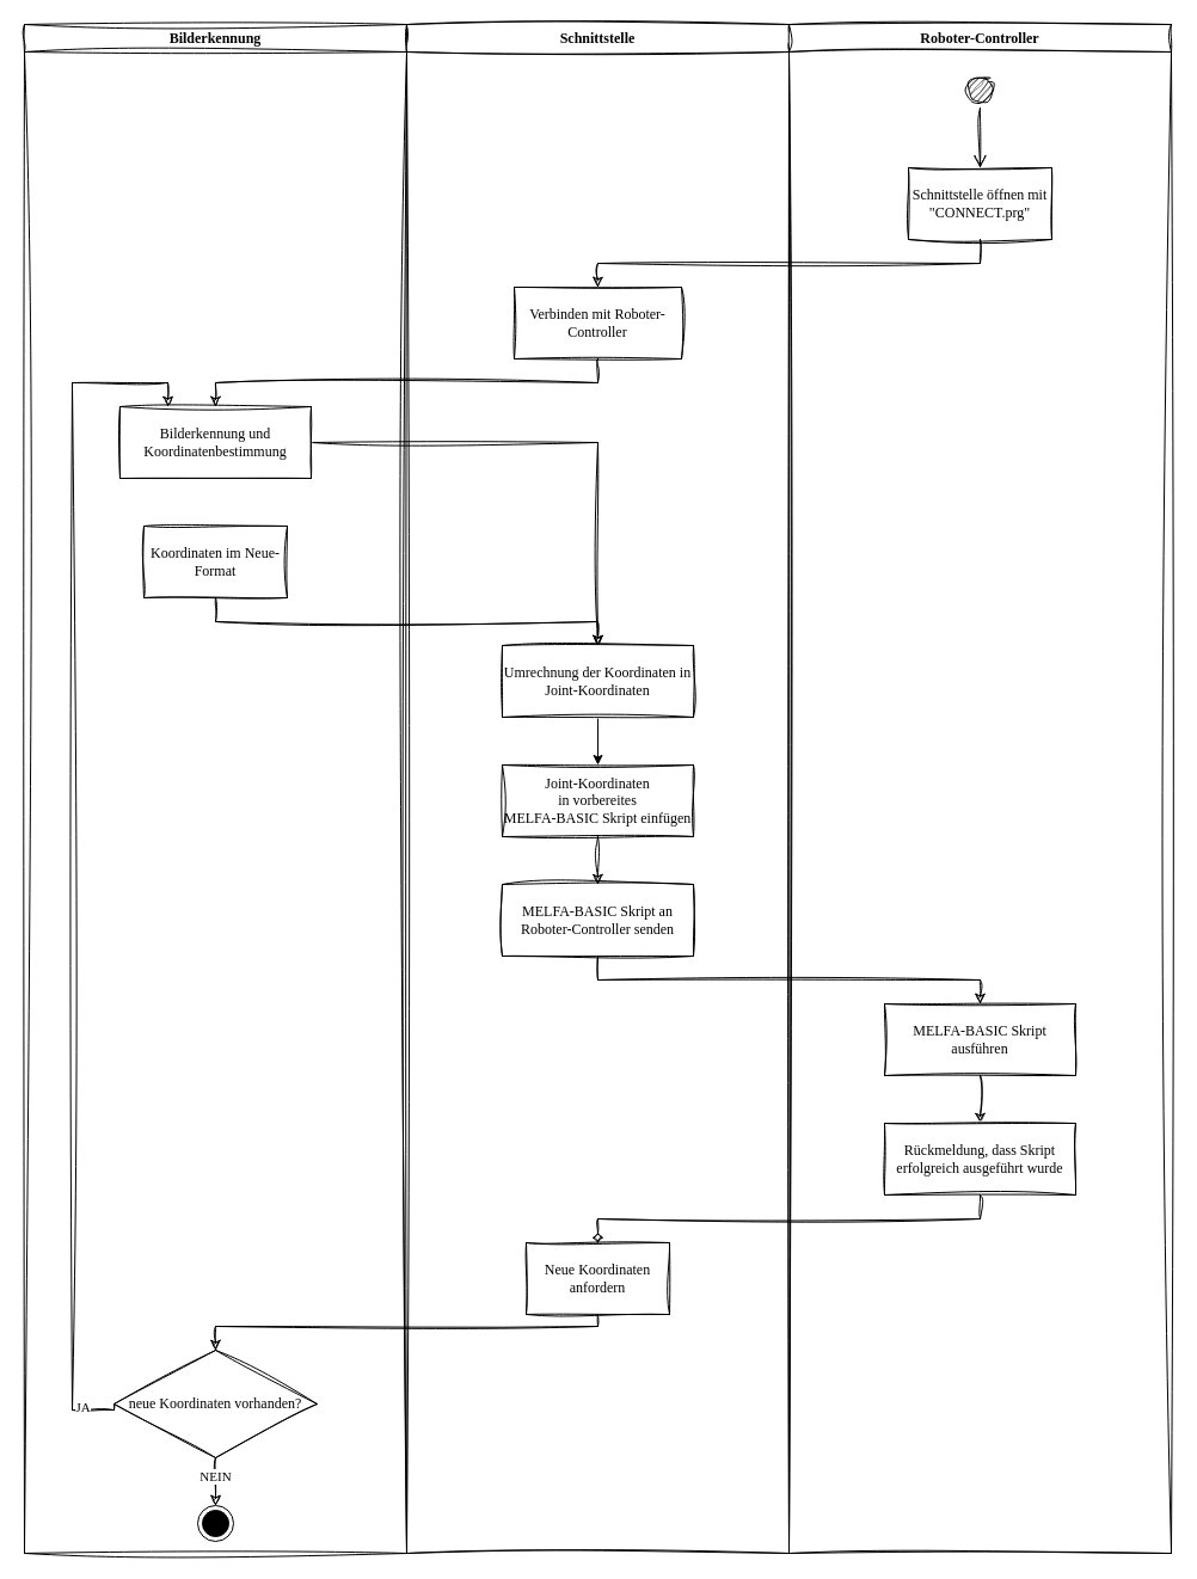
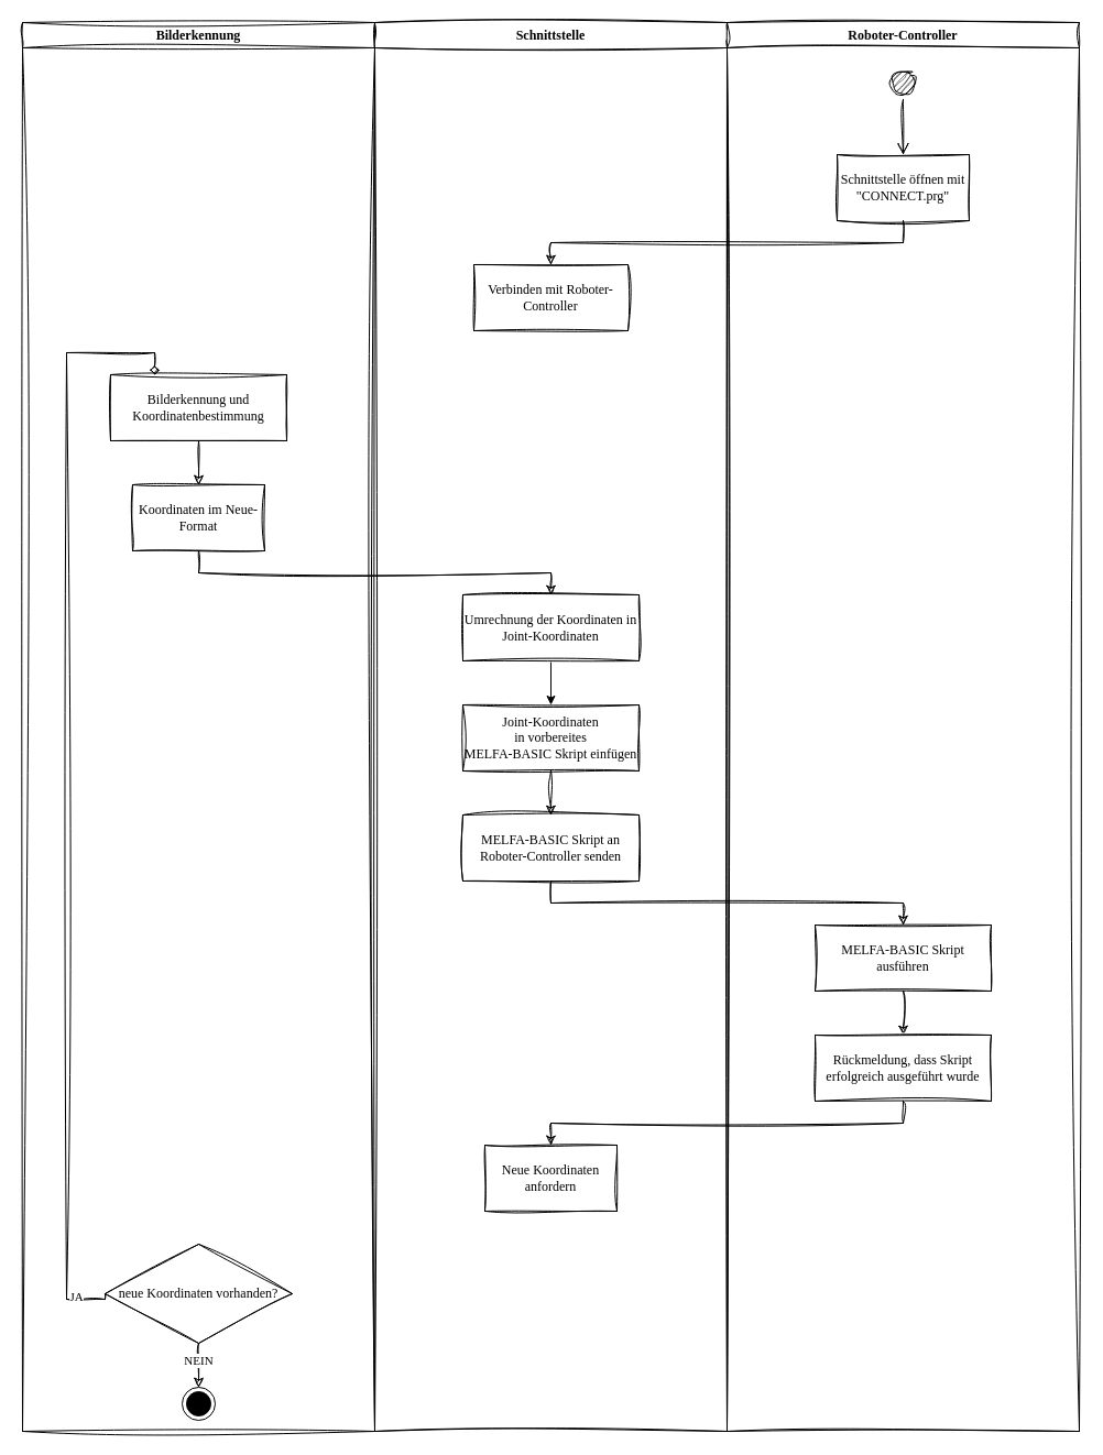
  <mxCell id="0" />
  <mxCell id="1" parent="0" />
  <mxCell id="2" value="Bilderkennung" style="swimlane;whiteSpace=wrap;html=1;sketch=1;curveFitting=1;jiggle=2;fontFamily=Lucida Console;" parent="1" vertex="1"><mxGeometry x="20" y="20" width="320" height="1280" as="geometry" /></mxCell>
- <mxCell id="3" style="edgeStyle=orthogonalEdgeStyle;rounded=0;orthogonalLoop=1;jettySize=auto;html=1;sketch=1;curveFitting=1;jiggle=2;" parent="2" source="4" target="14" edge="1"><mxGeometry relative="1" as="geometry" /></mxCell>
+ <mxCell id="3" style="edgeStyle=orthogonalEdgeStyle;rounded=0;orthogonalLoop=1;jettySize=auto;html=1;entryX=0.5;entryY=0;entryDx=0;entryDy=0;sketch=1;curveFitting=1;jiggle=2;" parent="2" source="4" target="5" edge="1"><mxGeometry relative="1" as="geometry" /></mxCell>
  <mxCell id="4" value="Bilderkennung und Koordinatenbestimmung" style="rounded=0;whiteSpace=wrap;html=1;sketch=1;curveFitting=1;jiggle=2;fontFamily=Lucida Console;" parent="2" vertex="1"><mxGeometry x="80" y="320" width="160" height="60" as="geometry" /></mxCell>
  <mxCell id="5" value="Koordinaten im Neue-Format" style="rounded=0;whiteSpace=wrap;html=1;sketch=1;curveFitting=1;jiggle=2;fontFamily=Lucida Console;" parent="2" vertex="1"><mxGeometry x="100" y="420" width="120" height="60" as="geometry" /></mxCell>
- <mxCell id="6" style="edgeStyle=orthogonalEdgeStyle;rounded=0;orthogonalLoop=1;jettySize=auto;html=1;exitX=0;exitY=0.5;exitDx=0;exitDy=0;entryX=0.25;entryY=0;entryDx=0;entryDy=0;sketch=1;curveFitting=1;jiggle=2;" parent="2" source="10" target="4" edge="1"><mxGeometry relative="1" as="geometry"><Array as="points"><mxPoint x="40" y="1160" /><mxPoint x="40" y="300" /><mxPoint x="120" y="300" /></Array></mxGeometry></mxCell>
+ <mxCell id="6" style="edgeStyle=orthogonalEdgeStyle;rounded=0;orthogonalLoop=1;jettySize=auto;html=1;exitX=0;exitY=0.5;exitDx=0;exitDy=0;entryX=0.25;entryY=0;entryDx=0;entryDy=0;sketch=1;curveFitting=1;jiggle=2;endArrow=diamond;" parent="2" source="10" target="4" edge="1"><mxGeometry relative="1" as="geometry"><Array as="points"><mxPoint x="40" y="1160" /><mxPoint x="40" y="300" /><mxPoint x="120" y="300" /></Array></mxGeometry></mxCell>
  <mxCell id="7" value="JA" style="edgeLabel;html=1;align=center;verticalAlign=middle;resizable=0;points=[];fontFamily=Lucida Console;" parent="6" vertex="1" connectable="0"><mxGeometry x="-0.935" y="-3" relative="1" as="geometry"><mxPoint as="offset" /></mxGeometry></mxCell>
  <mxCell id="8" value="" style="edgeStyle=orthogonalEdgeStyle;rounded=0;orthogonalLoop=1;jettySize=auto;html=1;sketch=1;curveFitting=1;jiggle=2;" parent="2" source="10" target="11" edge="1"><mxGeometry relative="1" as="geometry" /></mxCell>
  <mxCell id="9" value="NEIN" style="edgeLabel;html=1;align=center;verticalAlign=middle;resizable=0;points=[];fontFamily=Lucida Console;" parent="8" vertex="1" connectable="0"><mxGeometry x="-0.25" y="-1" relative="1" as="geometry"><mxPoint as="offset" /></mxGeometry></mxCell>
  <mxCell id="10" value="neue Koordinaten vorhanden?" style="rhombus;whiteSpace=wrap;html=1;sketch=1;curveFitting=1;jiggle=2;fontFamily=Lucida Console;" parent="2" vertex="1"><mxGeometry x="75" y="1110" width="170" height="90" as="geometry" /></mxCell>
  <mxCell id="11" value="" style="ellipse;html=1;shape=endState;fillColor=#000000;strokeColor=#000000;" parent="2" vertex="1"><mxGeometry x="145" y="1240" width="30" height="30" as="geometry" /></mxCell>
  <mxCell id="12" value="Schnittstelle" style="swimlane;whiteSpace=wrap;html=1;sketch=1;curveFitting=1;jiggle=2;fontFamily=Lucida Console;" parent="1" vertex="1"><mxGeometry x="340" y="20" width="320" height="1280" as="geometry" /></mxCell>
  <mxCell id="13" value="" style="edgeStyle=orthogonalEdgeStyle;rounded=0;orthogonalLoop=1;jettySize=auto;html=1;" parent="12" source="14" target="16" edge="1"><mxGeometry relative="1" as="geometry" /></mxCell>
  <mxCell id="14" value="Umrechnung der Koordinaten in &lt;br&gt;Joint-Koordinaten" style="html=1;whiteSpace=wrap;sketch=1;curveFitting=1;jiggle=2;fontFamily=Lucida Console;" parent="12" vertex="1"><mxGeometry x="80" y="520" width="160" height="60" as="geometry" /></mxCell>
  <mxCell id="15" value="" style="edgeStyle=orthogonalEdgeStyle;rounded=0;orthogonalLoop=1;jettySize=auto;html=1;sketch=1;curveFitting=1;jiggle=2;" parent="12" source="16" target="18" edge="1"><mxGeometry relative="1" as="geometry" /></mxCell>
  <mxCell id="16" value="Joint-Koordinaten &lt;br&gt;in vorbereites&lt;div&gt;MELFA-BASIC Skript einfügen&lt;/div&gt;" style="rounded=0;whiteSpace=wrap;html=1;sketch=1;curveFitting=1;jiggle=2;fontFamily=Lucida Console;" parent="12" vertex="1"><mxGeometry x="80" y="620" width="160" height="60" as="geometry" /></mxCell>
  <mxCell id="17" value="Verbinden mit Roboter-Controller" style="rounded=0;whiteSpace=wrap;html=1;sketch=1;curveFitting=1;jiggle=2;fontFamily=Lucida Console;" parent="12" vertex="1"><mxGeometry x="90" y="220" width="140" height="60" as="geometry" /></mxCell>
  <mxCell id="18" value="MELFA-BASIC Skript an Roboter-Controller senden" style="rounded=0;whiteSpace=wrap;html=1;sketch=1;curveFitting=1;jiggle=2;fontFamily=Lucida Console;" parent="12" vertex="1"><mxGeometry x="80" y="720" width="160" height="60" as="geometry" /></mxCell>
  <mxCell id="19" value="Neue Koordinaten anfordern" style="rounded=0;whiteSpace=wrap;html=1;sketch=1;curveFitting=1;jiggle=2;fontFamily=Lucida Console;" parent="12" vertex="1"><mxGeometry x="100" y="1020" width="120" height="60" as="geometry" /></mxCell>
  <mxCell id="20" value="Roboter-Controller" style="swimlane;whiteSpace=wrap;html=1;sketch=1;curveFitting=1;jiggle=2;fontFamily=Lucida Console;" parent="1" vertex="1"><mxGeometry x="660" y="20" width="320" height="1280" as="geometry" /></mxCell>
  <mxCell id="21" value="Schnittstelle öffnen mit &quot;CONNECT.prg&quot;" style="rounded=0;whiteSpace=wrap;html=1;sketch=1;curveFitting=1;jiggle=2;fontFamily=Lucida Console;" parent="20" vertex="1"><mxGeometry x="100" y="120" width="120" height="60" as="geometry" /></mxCell>
  <mxCell id="22" value="" style="ellipse;html=1;shape=startState;fillColor=#000000;strokeColor=#000000;sketch=1;curveFitting=1;jiggle=2;" parent="20" vertex="1"><mxGeometry x="145" y="40" width="30" height="30" as="geometry" /></mxCell>
  <mxCell id="23" value="" style="edgeStyle=orthogonalEdgeStyle;html=1;verticalAlign=bottom;endArrow=open;endSize=8;strokeColor=#000000;rounded=0;entryX=0.5;entryY=0;entryDx=0;entryDy=0;sketch=1;curveFitting=1;jiggle=2;" parent="20" source="22" target="21" edge="1"><mxGeometry relative="1" as="geometry"><mxPoint x="-375" y="120" as="targetPoint" /></mxGeometry></mxCell>
  <mxCell id="24" value="" style="edgeStyle=orthogonalEdgeStyle;rounded=0;orthogonalLoop=1;jettySize=auto;html=1;sketch=1;curveFitting=1;jiggle=2;" parent="20" source="25" target="26" edge="1"><mxGeometry relative="1" as="geometry" /></mxCell>
  <mxCell id="25" value="MELFA-BASIC Skript ausführen" style="rounded=0;whiteSpace=wrap;html=1;sketch=1;curveFitting=1;jiggle=2;fontFamily=Lucida Console;" parent="20" vertex="1"><mxGeometry x="80" y="820" width="160" height="60" as="geometry" /></mxCell>
  <mxCell id="26" value="Rückmeldung, dass Skript erfolgreich ausgeführt wurde" style="rounded=0;whiteSpace=wrap;html=1;sketch=1;curveFitting=1;jiggle=2;fontFamily=Lucida Console;" parent="20" vertex="1"><mxGeometry x="80" y="920" width="160" height="60" as="geometry" /></mxCell>
- <mxCell id="27" style="edgeStyle=orthogonalEdgeStyle;rounded=0;orthogonalLoop=1;jettySize=auto;html=1;exitX=0.5;exitY=1;exitDx=0;exitDy=0;entryX=0.5;entryY=0;entryDx=0;entryDy=0;sketch=1;curveFitting=1;jiggle=2;endArrow=diamond;" parent="1" source="26" target="19" edge="1"><mxGeometry relative="1" as="geometry" /></mxCell>
+ <mxCell id="27" style="edgeStyle=orthogonalEdgeStyle;rounded=0;orthogonalLoop=1;jettySize=auto;html=1;exitX=0.5;exitY=1;exitDx=0;exitDy=0;entryX=0.5;entryY=0;entryDx=0;entryDy=0;sketch=1;curveFitting=1;jiggle=2;" parent="1" source="26" target="19" edge="1"><mxGeometry relative="1" as="geometry" /></mxCell>
  <mxCell id="28" style="edgeStyle=orthogonalEdgeStyle;rounded=0;orthogonalLoop=1;jettySize=auto;html=1;exitX=0.5;exitY=1;exitDx=0;exitDy=0;entryX=0.5;entryY=0;entryDx=0;entryDy=0;sketch=1;curveFitting=1;jiggle=2;" parent="1" source="18" target="25" edge="1"><mxGeometry relative="1" as="geometry" /></mxCell>
  <mxCell id="29" style="edgeStyle=orthogonalEdgeStyle;rounded=0;orthogonalLoop=1;jettySize=auto;html=1;exitX=0.5;exitY=1;exitDx=0;exitDy=0;entryX=0.5;entryY=0;entryDx=0;entryDy=0;sketch=1;curveFitting=1;jiggle=2;" parent="1" source="5" target="14" edge="1"><mxGeometry relative="1" as="geometry" /></mxCell>
- <mxCell id="30" style="edgeStyle=orthogonalEdgeStyle;rounded=0;orthogonalLoop=1;jettySize=auto;html=1;exitX=0.5;exitY=1;exitDx=0;exitDy=0;entryX=0.5;entryY=0;entryDx=0;entryDy=0;sketch=1;curveFitting=1;jiggle=2;" parent="1" source="17" target="4" edge="1"><mxGeometry relative="1" as="geometry" /></mxCell>
  <mxCell id="31" style="edgeStyle=orthogonalEdgeStyle;rounded=0;orthogonalLoop=1;jettySize=auto;html=1;exitX=0.5;exitY=1;exitDx=0;exitDy=0;entryX=0.5;entryY=0;entryDx=0;entryDy=0;sketch=1;curveFitting=1;jiggle=2;" parent="1" source="21" target="17" edge="1"><mxGeometry relative="1" as="geometry" /></mxCell>
- <mxCell id="32" style="edgeStyle=orthogonalEdgeStyle;rounded=0;orthogonalLoop=1;jettySize=auto;html=1;exitX=0.5;exitY=1;exitDx=0;exitDy=0;entryX=0.5;entryY=0;entryDx=0;entryDy=0;sketch=1;curveFitting=1;jiggle=2;" parent="1" source="19" target="10" edge="1"><mxGeometry relative="1" as="geometry"><Array as="points"><mxPoint x="500" y="1110" /><mxPoint x="180" y="1110" /></Array></mxGeometry></mxCell>
